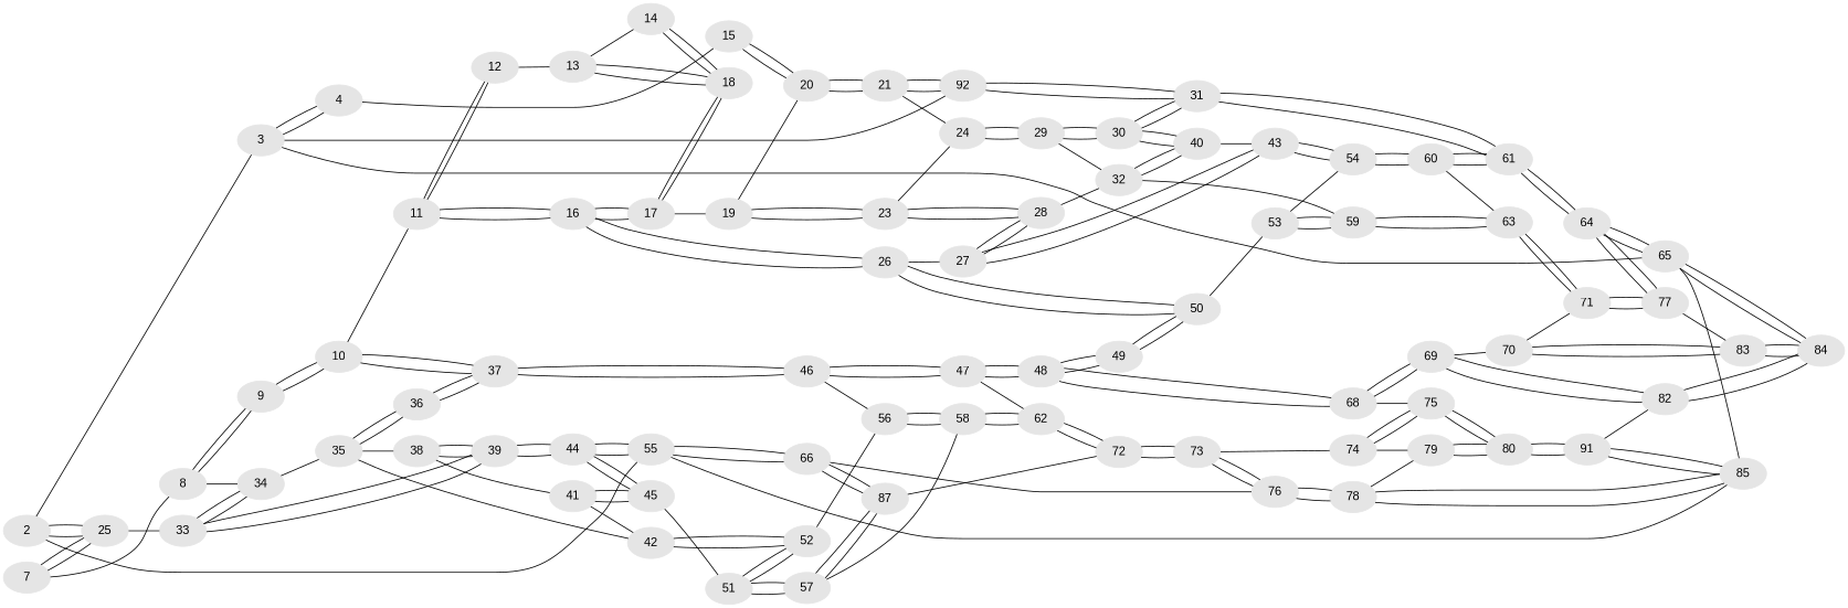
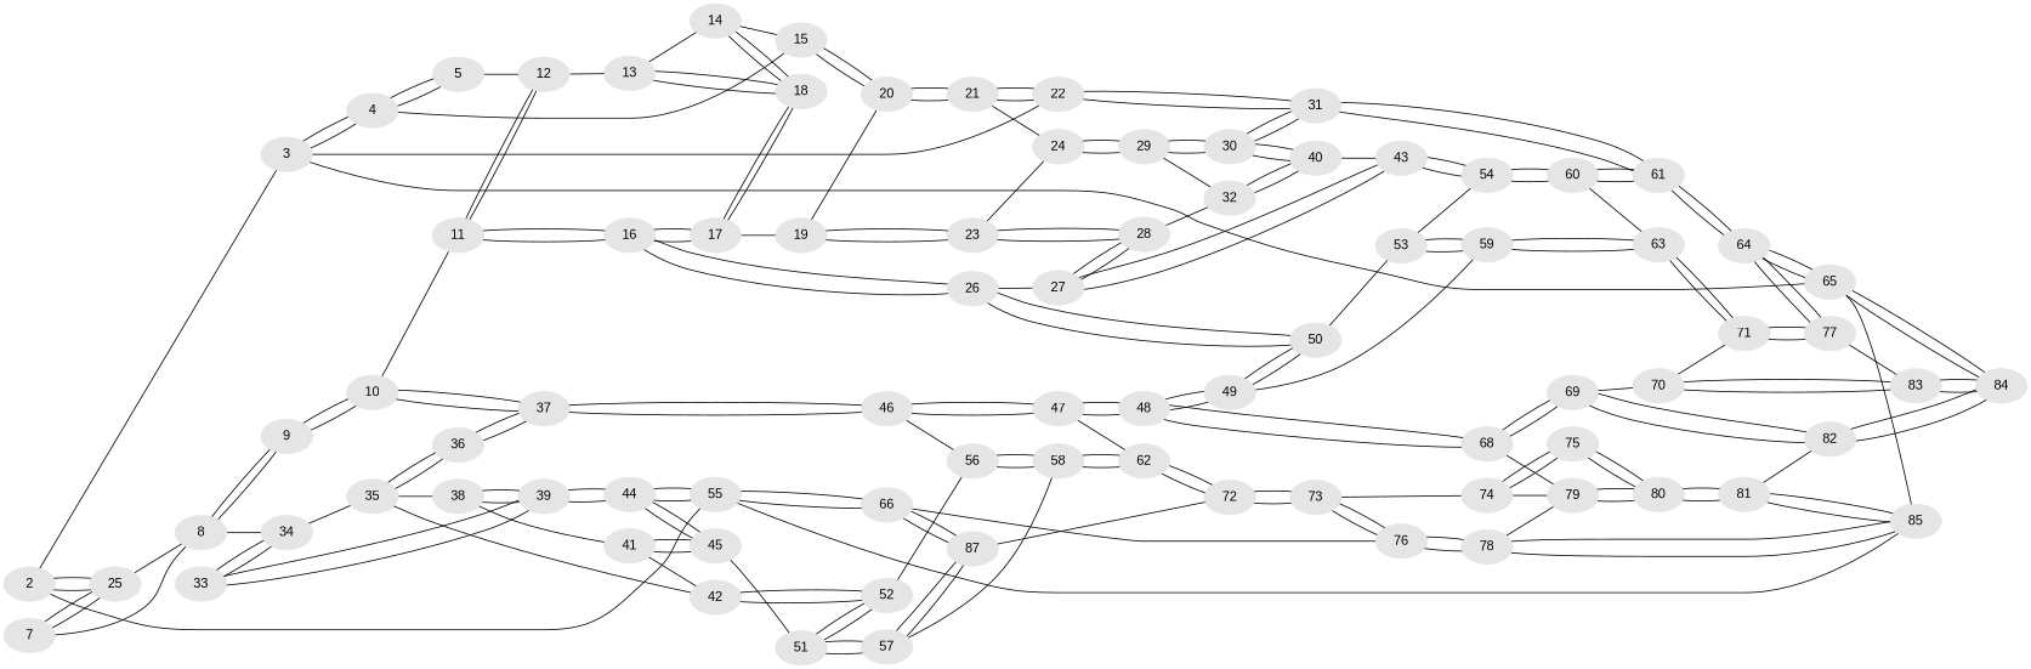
  graph {
    fontname="Liberation Sans"
    rankdir=LR
    node [color=gray90 fontname="Liberation Sans" style=filled]
    edge [fontname="Liberation Sans"]
    2
    3
    25
    55
    7
    8
    4
-   22 [label=92]
+   22
    65
    33
    66
    85
+   5
    15
    31
    84
    12
    20
    13
    9
    10
    34
    35
    11
    37
    16
    46
    17
    26
    14
    18
    21
    19
    27
    50
    23
    24
    28
    29
    61
    32
    30
    39
    43
    53
    54
    40
    64
    44
    36
    38
    42
    41
    52
    47
    56
    45
    51
    60
    57
    48
    62
    58
    49
    68
    72
    59
    69
    75
    63
    n71 [label=87]
    76
    71
    77
    73
    83
    78
    70
    82
    80
    74
    79
-   81 [label=91]
+   81
    2 -- 3
    2 -- 25
    2 -- 25
    2 -- 55
    3 -- 4
    3 -- 4
    3 -- 22
    3 -- 65
-   25 -- 33
+   25 -- 8
    55 -- 66
    55 -- 66
    55 -- 85
    7 -- 25
    7 -- 25
    7 -- 8
    8 -- 9
    8 -- 9
    8 -- 34
+   4 -- 5
+   4 -- 5
    4 -- 15
    22 -- 31
    22 -- 31
    65 -- 85
    65 -- 84
    65 -- 84
    33 -- 34
    33 -- 34
    33 -- 39
    33 -- 39
    66 -- n71
    66 -- n71
    66 -- 76
+   5 -- 12
    15 -- 20
    15 -- 20
    31 -- 61
    31 -- 61
    12 -- 13
    20 -- 21
    20 -- 21
    13 -- 14
    13 -- 18
    13 -- 18
    9 -- 10
    9 -- 10
    10 -- 11
    10 -- 37
    10 -- 37
    34 -- 35
    35 -- 36
    35 -- 36
    35 -- 38
    35 -- 42
    11 -- 12
    11 -- 12
    11 -- 16
    11 -- 16
    37 -- 46
    37 -- 46
    16 -- 17
    16 -- 17
    16 -- 26
    16 -- 26
    46 -- 47
    46 -- 47
    46 -- 56
    17 -- 18
    17 -- 18
    17 -- 19
    26 -- 27
    26 -- 50
    26 -- 50
+   14 -- 15
    14 -- 18
    14 -- 18
    21 -- 22
    21 -- 22
    21 -- 24
    19 -- 20
    19 -- 23
    19 -- 23
    27 -- 28
    27 -- 28
    27 -- 43
    27 -- 43
    50 -- 53
    23 -- 24
    23 -- 28
    23 -- 28
    24 -- 29
    24 -- 29
    28 -- 32
    29 -- 32
    29 -- 30
    29 -- 30
    61 -- 64
    61 -- 64
    32 -- 40
    32 -- 40
    30 -- 31
    30 -- 31
    30 -- 40
    30 -- 40
    39 -- 44
    39 -- 44
    43 -- 54
    43 -- 54
    53 -- 54
    53 -- 59
    53 -- 59
    54 -- 60
    54 -- 60
    40 -- 43
    64 -- 65
    64 -- 65
    64 -- 77
    64 -- 77
    44 -- 55
    44 -- 55
    44 -- 45
    44 -- 45
    36 -- 37
    36 -- 37
    38 -- 39
    38 -- 39
    38 -- 41
    42 -- 52
    42 -- 52
    41 -- 42
    41 -- 45
    41 -- 45
    52 -- 56
    47 -- 48
    47 -- 48
    47 -- 62
    56 -- 58
    56 -- 58
    45 -- 51
    51 -- 52
    51 -- 52
    51 -- 57
    51 -- 57
    60 -- 61
    60 -- 61
    60 -- 63
    57 -- 58
    57 -- n71
    57 -- n71
    48 -- 49
    48 -- 49
    48 -- 68
    48 -- 68
    62 -- 72
    62 -- 72
    58 -- 62
    58 -- 62
    49 -- 50
    49 -- 50
-   32 -- 59
+   49 -- 59
    68 -- 69
    68 -- 69
-   68 -- 75
+   68 -- 79
    72 -- 73
    72 -- 73
    59 -- 63
    59 -- 63
    69 -- 70
    69 -- 82
    69 -- 82
    75 -- 80
    75 -- 80
    63 -- 71
    63 -- 71
    n71 -- 72
    76 -- 78
    76 -- 78
    71 -- 77
    71 -- 77
    77 -- 83
    73 -- 76
    73 -- 76
    73 -- 74
    83 -- 84
    83 -- 84
    78 -- 85
    78 -- 85
    78 -- 79
    70 -- 71
    70 -- 83
    70 -- 83
    82 -- 84
    82 -- 84
    80 -- 81
    80 -- 81
    74 -- 75
    74 -- 75
    74 -- 79
    79 -- 80
    79 -- 80
    81 -- 85
    81 -- 85
    81 -- 82
  }
